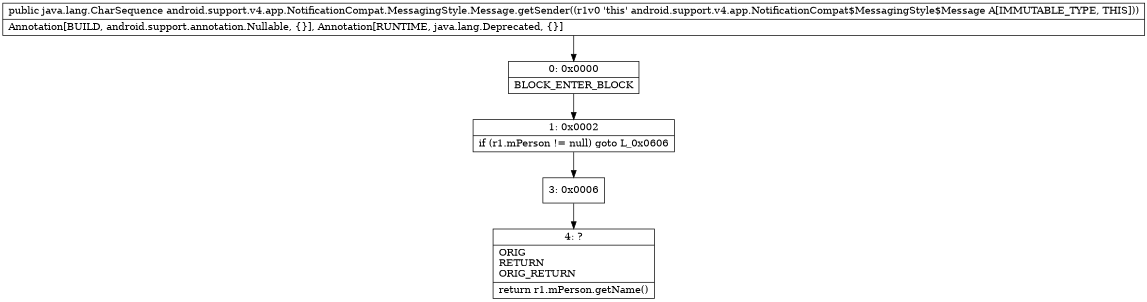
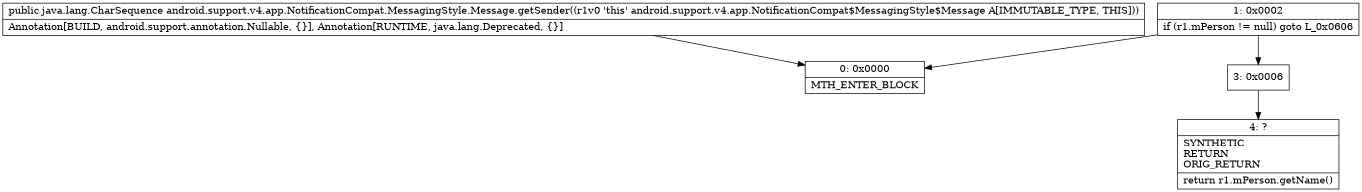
  digraph {
    node [shape=record]
-   n1 [label="{0\:\ 0x0000|BLOCK_ENTER_BLOCK\l}"]
+   n1 [label="{0\:\ 0x0000|MTH_ENTER_BLOCK\l}"]
    n2 [label="{1\:\ 0x0002|if (r1.mPerson != null) goto L_0x0606\l}"]
    n3 [label="{3\:\ 0x0006}"]
-   n4 [label="{4\:\ ?|ORIG\lRETURN\lORIG_RETURN\l|return r1.mPerson.getName()\l}"]
+   n4 [label="{4\:\ ?|SYNTHETIC\lRETURN\lORIG_RETURN\l|return r1.mPerson.getName()\l}"]
    n5 [label="{public java.lang.CharSequence android.support.v4.app.NotificationCompat.MessagingStyle.Message.getSender((r1v0 'this' android.support.v4.app.NotificationCompat$MessagingStyle$Message A[IMMUTABLE_TYPE, THIS]))  | Annotation[BUILD, android.support.annotation.Nullable, \{\}], Annotation[RUNTIME, java.lang.Deprecated, \{\}]\l}"]
-   n1 -> n2
+   n2 -> n1
    n2 -> n3
    n3 -> n4
    n5 -> n1
  }
